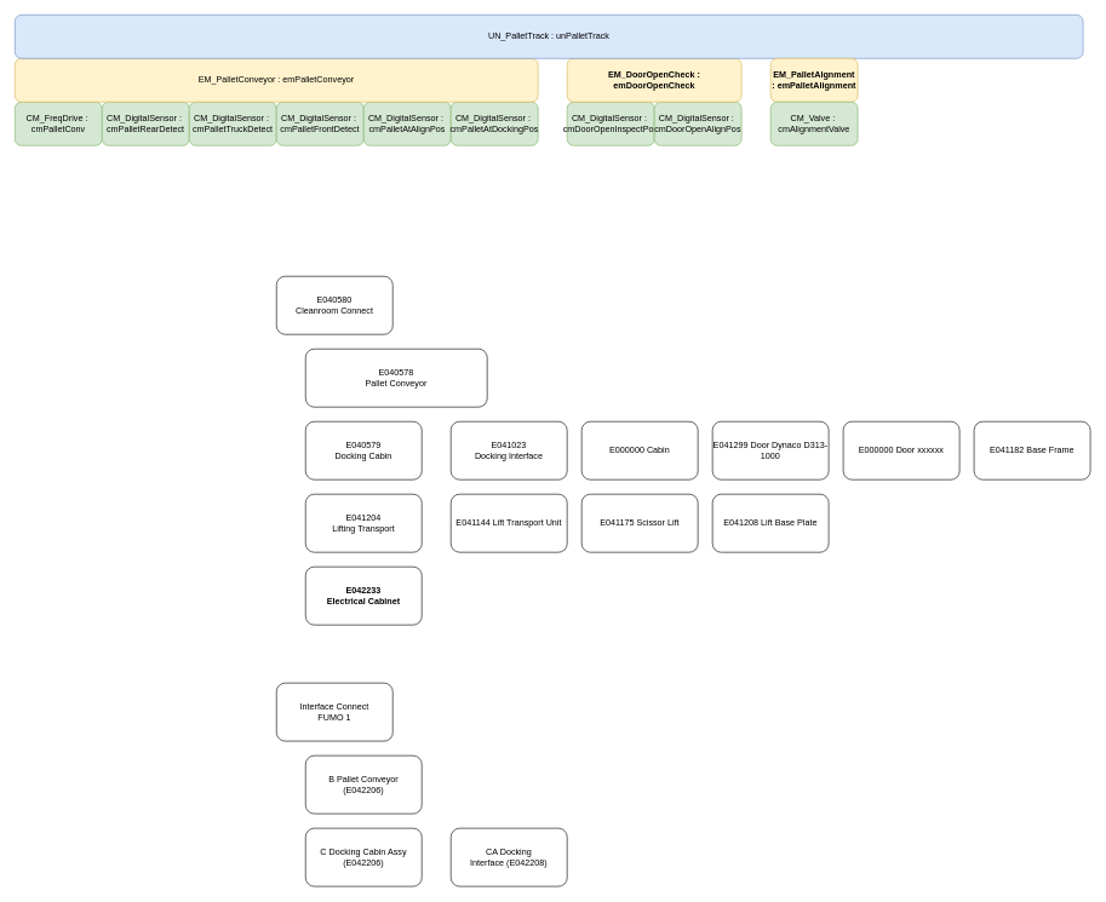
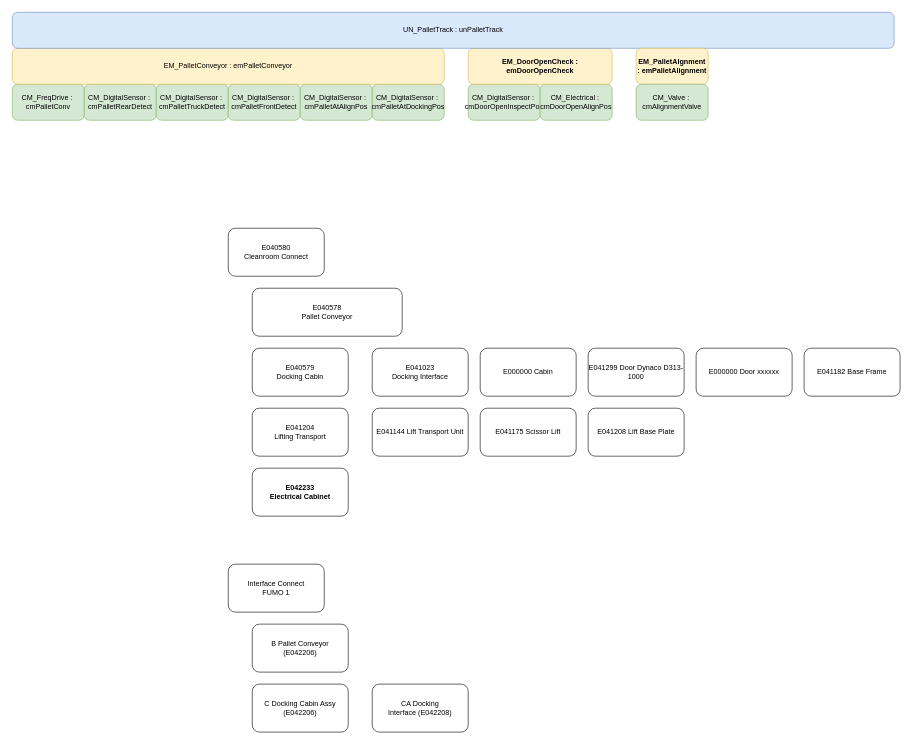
  <mxCell id="0" />
  <mxCell id="1" parent="0" />
  <mxCell id="2" value="CM_FreqDrive :&amp;nbsp;&lt;div&gt;cmPalletConv&lt;/div&gt;" style="rounded=1;whiteSpace=wrap;html=1;fillColor=#d5e8d4;strokeColor=#82b366;" parent="1" vertex="1"><mxGeometry x="20" y="140" width="120" height="60" as="geometry" /></mxCell>
  <mxCell id="3" value="CM_DigitalSensor :&amp;nbsp;&lt;div&gt;cmPalletRearDetect&lt;/div&gt;" style="rounded=1;whiteSpace=wrap;html=1;fillColor=#d5e8d4;strokeColor=#82b366;" parent="1" vertex="1"><mxGeometry x="140" y="140" width="120" height="60" as="geometry" /></mxCell>
  <mxCell id="4" value="CM_DigitalSensor :&amp;nbsp;&lt;div&gt;cmPalletTruckDetect&lt;/div&gt;" style="rounded=1;whiteSpace=wrap;html=1;fillColor=#d5e8d4;strokeColor=#82b366;" parent="1" vertex="1"><mxGeometry x="260" y="140" width="120" height="60" as="geometry" /></mxCell>
  <mxCell id="5" value="CM_DigitalSensor :&amp;nbsp;&lt;div&gt;cmPalletFrontDetect&lt;/div&gt;" style="rounded=1;whiteSpace=wrap;html=1;fillColor=#d5e8d4;strokeColor=#82b366;" parent="1" vertex="1"><mxGeometry x="380" y="140" width="120" height="60" as="geometry" /></mxCell>
  <mxCell id="6" value="CM_DigitalSensor :&amp;nbsp;&lt;div&gt;cmPalletAtAlignPos&lt;/div&gt;" style="rounded=1;whiteSpace=wrap;html=1;fillColor=#d5e8d4;strokeColor=#82b366;" parent="1" vertex="1"><mxGeometry x="500" y="140" width="120" height="60" as="geometry" /></mxCell>
  <mxCell id="7" value="CM_DigitalSensor :&amp;nbsp;&lt;div&gt;cmPalletAtDockingPos&lt;/div&gt;" style="rounded=1;whiteSpace=wrap;html=1;fillColor=#d5e8d4;strokeColor=#82b366;" parent="1" vertex="1"><mxGeometry x="620" y="140" width="120" height="60" as="geometry" /></mxCell>
  <mxCell id="8" value="EM_PalletConveyor : emPalletConveyor" style="rounded=1;whiteSpace=wrap;html=1;fillColor=#fff2cc;strokeColor=#d6b656;" parent="1" vertex="1"><mxGeometry x="20" y="80" width="720" height="60" as="geometry" /></mxCell>
  <mxCell id="9" value="CM_DigitalSensor :&amp;nbsp;&lt;div&gt;cmDoorOpenInspectPos&lt;/div&gt;" style="rounded=1;whiteSpace=wrap;html=1;fillColor=#d5e8d4;strokeColor=#82b366;" parent="1" vertex="1"><mxGeometry x="780" y="140" width="120" height="60" as="geometry" /></mxCell>
- <mxCell id="10" value="CM_DigitalSensor :&amp;nbsp;&lt;div&gt;cmDoorOpenAlignPos&lt;/div&gt;" style="rounded=1;whiteSpace=wrap;html=1;fillColor=#d5e8d4;strokeColor=#82b366;" parent="1" vertex="1"><mxGeometry x="900" y="140" width="120" height="60" as="geometry" /></mxCell>
+ <mxCell id="10" value="CM_Electrical :&amp;nbsp;&lt;div&gt;cmDoorOpenAlignPos&lt;/div&gt;" style="rounded=1;whiteSpace=wrap;html=1;fillColor=#d5e8d4;strokeColor=#82b366;" parent="1" vertex="1"><mxGeometry x="900" y="140" width="120" height="60" as="geometry" /></mxCell>
  <mxCell id="11" value="EM_DoorOpenCheck : emDoorOpenCheck" style="rounded=1;whiteSpace=wrap;html=1;fillColor=#fff2cc;strokeColor=#d6b656;fontStyle=1" parent="1" vertex="1"><mxGeometry x="780" y="80" width="240" height="60" as="geometry" /></mxCell>
  <mxCell id="12" value="UN_PalletTrack : unPalletTrack" style="rounded=1;whiteSpace=wrap;html=1;fillColor=#dae8fc;strokeColor=#6c8ebf;" parent="1" vertex="1"><mxGeometry x="20" y="20" width="1470" height="60" as="geometry" /></mxCell>
  <mxCell id="13" value="EM_PalletAlgnment : emPalletAlignment" style="rounded=1;whiteSpace=wrap;html=1;fillColor=#fff2cc;strokeColor=#d6b656;fontStyle=1" parent="1" vertex="1"><mxGeometry x="1060" y="80" width="120" height="60" as="geometry" /></mxCell>
  <mxCell id="14" value="CM_Valve :&amp;nbsp;&lt;div&gt;cmAlignmentValve&lt;/div&gt;" style="rounded=1;whiteSpace=wrap;html=1;fillColor=#d5e8d4;strokeColor=#82b366;" parent="1" vertex="1"><mxGeometry x="1060" y="140" width="120" height="60" as="geometry" /></mxCell>
  <mxCell id="15" value="E040580&lt;div&gt;&lt;span style=&quot;background-color: initial;&quot;&gt;Cleanroom Connect&lt;/span&gt;&lt;/div&gt;" style="rounded=1;whiteSpace=wrap;html=1;" parent="1" vertex="1"><mxGeometry x="380" y="380" width="160" height="80" as="geometry" /></mxCell>
  <mxCell id="16" value="E040578&lt;div&gt;&lt;span style=&quot;background-color: initial;&quot;&gt;Pallet Conveyor&lt;/span&gt;&lt;/div&gt;" style="rounded=1;whiteSpace=wrap;html=1;" parent="1" vertex="1"><mxGeometry x="420" y="480" width="250" height="80" as="geometry" /></mxCell>
  <mxCell id="17" value="E040579&lt;div&gt;&lt;span style=&quot;background-color: initial;&quot;&gt;Docking Cabin&lt;/span&gt;&lt;/div&gt;" style="rounded=1;whiteSpace=wrap;html=1;" parent="1" vertex="1"><mxGeometry x="420" y="580" width="160" height="80" as="geometry" /></mxCell>
  <mxCell id="18" value="E041204&lt;div&gt;&lt;span style=&quot;background-color: initial;&quot;&gt;Lifting Transport&lt;/span&gt;&lt;/div&gt;" style="rounded=1;whiteSpace=wrap;html=1;" parent="1" vertex="1"><mxGeometry x="420" y="680" width="160" height="80" as="geometry" /></mxCell>
  <mxCell id="19" value="E042233&lt;div&gt;&lt;span style=&quot;background-color: initial;&quot;&gt;Electrical Cabinet&lt;/span&gt;&lt;/div&gt;" style="rounded=1;whiteSpace=wrap;html=1;fontStyle=1" parent="1" vertex="1"><mxGeometry x="420" y="780" width="160" height="80" as="geometry" /></mxCell>
  <mxCell id="20" value="E041023&lt;div&gt;&lt;span style=&quot;background-color: initial;&quot;&gt;Docking Interface&lt;/span&gt;&lt;/div&gt;" style="rounded=1;whiteSpace=wrap;html=1;" parent="1" vertex="1"><mxGeometry x="620" y="580" width="160" height="80" as="geometry" /></mxCell>
  <mxCell id="21" value="E000000&amp;nbsp;&lt;span style=&quot;background-color: initial;&quot;&gt;Cabin&lt;/span&gt;" style="rounded=1;whiteSpace=wrap;html=1;" parent="1" vertex="1"><mxGeometry x="800" y="580" width="160" height="80" as="geometry" /></mxCell>
  <mxCell id="22" value="E041299&amp;nbsp;&lt;span style=&quot;background-color: initial;&quot;&gt;Door Dynaco D313-1000&lt;/span&gt;" style="rounded=1;whiteSpace=wrap;html=1;" parent="1" vertex="1"><mxGeometry x="980" y="580" width="160" height="80" as="geometry" /></mxCell>
  <mxCell id="23" value="E000000&amp;nbsp;&lt;span style=&quot;background-color: initial;&quot;&gt;Door xxxxxx&lt;/span&gt;" style="rounded=1;whiteSpace=wrap;html=1;" parent="1" vertex="1"><mxGeometry x="1160" y="580" width="160" height="80" as="geometry" /></mxCell>
  <mxCell id="24" value="E041182&amp;nbsp;&lt;span style=&quot;background-color: initial;&quot;&gt;Base Frame&lt;/span&gt;" style="rounded=1;whiteSpace=wrap;html=1;" parent="1" vertex="1"><mxGeometry x="1340" y="580" width="160" height="80" as="geometry" /></mxCell>
  <mxCell id="25" value="E041144 Lift Transport Unit" style="rounded=1;whiteSpace=wrap;html=1;" parent="1" vertex="1"><mxGeometry x="620" y="680" width="160" height="80" as="geometry" /></mxCell>
  <mxCell id="26" value="E041175 Scissor Lift" style="rounded=1;whiteSpace=wrap;html=1;" parent="1" vertex="1"><mxGeometry x="800" y="680" width="160" height="80" as="geometry" /></mxCell>
  <mxCell id="27" value="E041208&amp;nbsp;Lift Base Plate" style="rounded=1;whiteSpace=wrap;html=1;" parent="1" vertex="1"><mxGeometry x="980" y="680" width="160" height="80" as="geometry" /></mxCell>
  <mxCell id="28" value="&lt;div&gt;&lt;span style=&quot;background-color: initial;&quot;&gt;Interface Connect&lt;/span&gt;&lt;/div&gt;&lt;div&gt;&lt;span style=&quot;background-color: initial;&quot;&gt;FUMO 1&lt;/span&gt;&lt;/div&gt;" style="rounded=1;whiteSpace=wrap;html=1;" vertex="1" parent="1"><mxGeometry x="380" y="940" width="160" height="80" as="geometry" /></mxCell>
  <mxCell id="29" value="&lt;div&gt;&lt;span style=&quot;background-color: initial;&quot;&gt;B Pallet Conveyor&lt;/span&gt;&lt;/div&gt;&lt;div&gt;&lt;span style=&quot;background-color: initial;&quot;&gt;(&lt;/span&gt;&lt;span style=&quot;background-color: initial;&quot;&gt;E042206)&lt;/span&gt;&lt;/div&gt;" style="rounded=1;whiteSpace=wrap;html=1;" vertex="1" parent="1"><mxGeometry x="420" y="1040" width="160" height="80" as="geometry" /></mxCell>
  <mxCell id="30" value="&lt;div&gt;&lt;span style=&quot;background-color: initial;&quot;&gt;CA Docking Interface&amp;nbsp;&lt;/span&gt;&lt;span style=&quot;background-color: initial;&quot;&gt;(&lt;/span&gt;&lt;span style=&quot;background-color: initial;&quot;&gt;E042208)&lt;/span&gt;&lt;/div&gt;" style="rounded=1;whiteSpace=wrap;html=1;" vertex="1" parent="1"><mxGeometry x="620" y="1140" width="160" height="80" as="geometry" /></mxCell>
  <mxCell id="31" value="&lt;div&gt;&lt;span style=&quot;background-color: initial;&quot;&gt;C Docking Cabin Assy&lt;/span&gt;&lt;/div&gt;&lt;div&gt;&lt;span style=&quot;background-color: initial;&quot;&gt;(&lt;/span&gt;&lt;span style=&quot;background-color: initial;&quot;&gt;E042206)&lt;/span&gt;&lt;/div&gt;" style="rounded=1;whiteSpace=wrap;html=1;" vertex="1" parent="1"><mxGeometry x="420" y="1140" width="160" height="80" as="geometry" /></mxCell>
